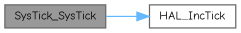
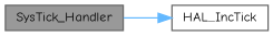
  digraph {
    rankdir=LR
    fontname="Comic Neue"
    node [fontname="Comic Neue" fontsize=10 shape=box style=filled]
-   n1 [color=gray40 fillcolor=grey60 fontcolor=black height=0.2 label=SysTick_SysTick width=0.4]
+   n1 [color=gray40 fillcolor=grey60 fontcolor=black height=0.2 label=SysTick_Handler width=0.4]
    n2 [color=grey40 fillcolor=white height=0.2 label=HAL_IncTick width=0.4]
    n1 -> n2 [color=steelblue1 fontname="Comic Neue" fontsize=10 labelfontname=Helvetica labelfontsize=10 style=solid]
  }
